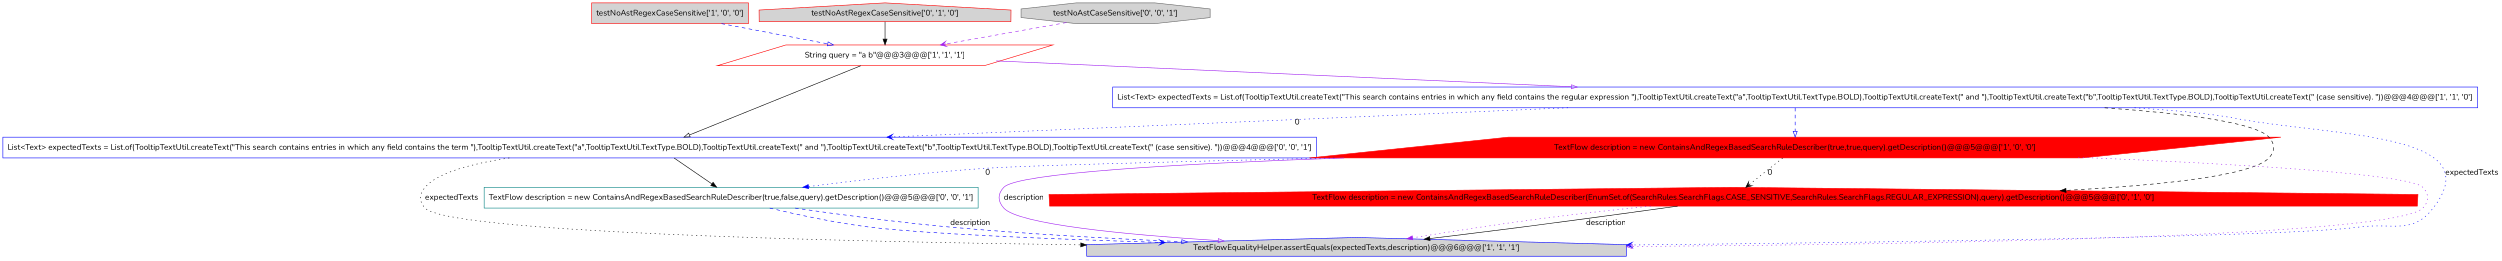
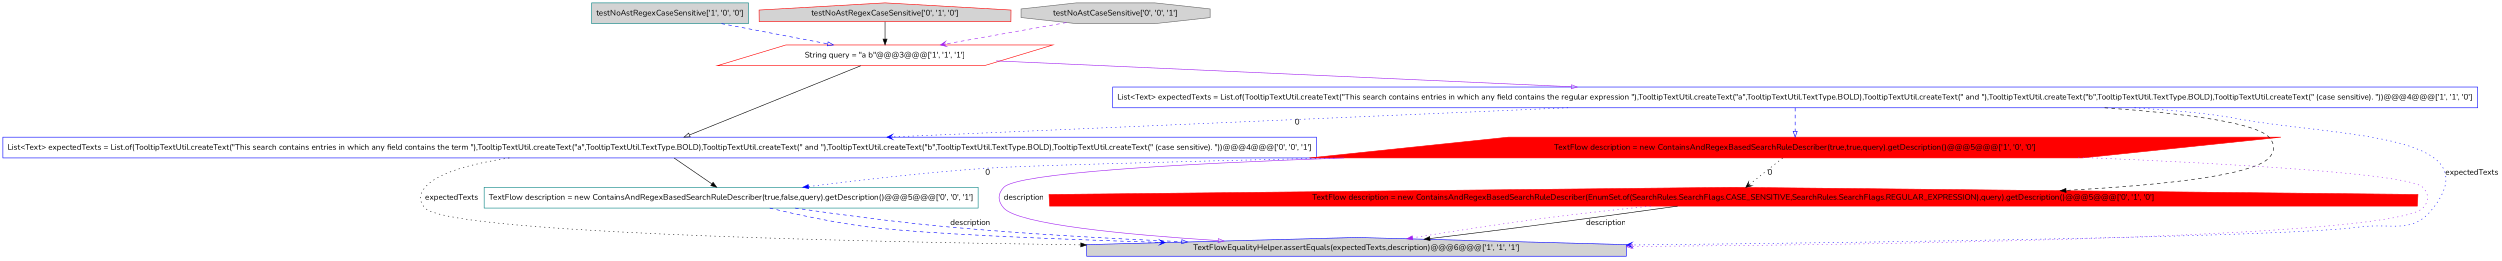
  digraph {
    fontname=Nunito
    node [fillcolor=white shape=box style=filled color=red fontname=Nunito]
    edge [style=dotted color=black arrowhead=normal fontname=Nunito]
    n1 [label="List<Text> expectedTexts = List.of(TooltipTextUtil.createText(\"This search contains entries in which any field contains the term \"),TooltipTextUtil.createText(\"a\",TooltipTextUtil.TextType.BOLD),TooltipTextUtil.createText(\" and \"),TooltipTextUtil.createText(\"b\",TooltipTextUtil.TextType.BOLD),TooltipTextUtil.createText(\" (case sensitive). \"))@@@4@@@['0', '0', '1']" color=blue]
    n2 [label="TextFlow description = new ContainsAndRegexBasedSearchRuleDescriber(true,false,query).getDescription()@@@5@@@['0', '0', '1']" color=teal]
    n3 [fillcolor=lightgray label="TextFlowEqualityHelper.assertEquals(expectedTexts,description)@@@6@@@['1', '1', '1']" shape=house color=blue]
    n4 [label="String query = \"a b\"@@@3@@@['1', '1', '1']" shape=parallelogram]
    n5 [label="List<Text> expectedTexts = List.of(TooltipTextUtil.createText(\"This search contains entries in which any field contains the regular expression \"),TooltipTextUtil.createText(\"a\",TooltipTextUtil.TextType.BOLD),TooltipTextUtil.createText(\" and \"),TooltipTextUtil.createText(\"b\",TooltipTextUtil.TextType.BOLD),TooltipTextUtil.createText(\" (case sensitive). \"))@@@4@@@['1', '1', '0']" color=blue]
-   n6 [fillcolor=lightgray label="testNoAstRegexCaseSensitive['1', '0', '0']"]
+   n6 [fillcolor=lightgray label="testNoAstRegexCaseSensitive['1', '0', '0']" color=teal]
    n7 [fillcolor=lightgray label="testNoAstRegexCaseSensitive['0', '1', '0']" shape=house]
    n8 [fillcolor=red label="TextFlow description = new ContainsAndRegexBasedSearchRuleDescriber(true,true,query).getDescription()@@@5@@@['1', '0', '0']" shape=parallelogram]
    n9 [fillcolor=red label="TextFlow description = new ContainsAndRegexBasedSearchRuleDescriber(EnumSet.of(SearchRules.SearchFlags.CASE_SENSITIVE,SearchRules.SearchFlags.REGULAR_EXPRESSION),query).getDescription()@@@5@@@['0', '1', '0']" shape=house]
    n10 [fillcolor=lightgray label="testNoAstCaseSensitive['0', '0', '1']" shape=octagon color=gray40]
    n1 -> n2 [style=solid]
    n1 -> n3 [label=expectedTexts]
    n2 -> n3 [label=description style=dashed color=blue arrowhead=onormal]
    n2 -> n3 [style=dashed color=blue arrowhead=vee]
    n4 -> n1 [style=solid arrowhead=onormal]
    n4 -> n5 [style=solid color=purple arrowhead=onormal]
    n5 -> n1 [label=0 color=blue arrowhead=vee]
    n5 -> n3 [label=expectedTexts color=blue arrowhead=vee]
    n5 -> n8 [style=dashed color=blue arrowhead=onormal]
    n5 -> n9 [style=dashed]
    n6 -> n4 [style=dashed color=blue arrowhead=onormal]
    n7 -> n4 [style=solid]
    n8 -> n2 [label=0 color=blue]
    n8 -> n3 [label=description style=solid color=purple arrowhead=onormal]
    n8 -> n3 [color=purple arrowhead=onormal]
    n8 -> n9 [label=0 arrowhead=vee]
    n9 -> n3 [color=purple]
    n9 -> n3 [label=description style=solid]
    n10 -> n4 [style=dashed color=purple arrowhead=vee]
  }
